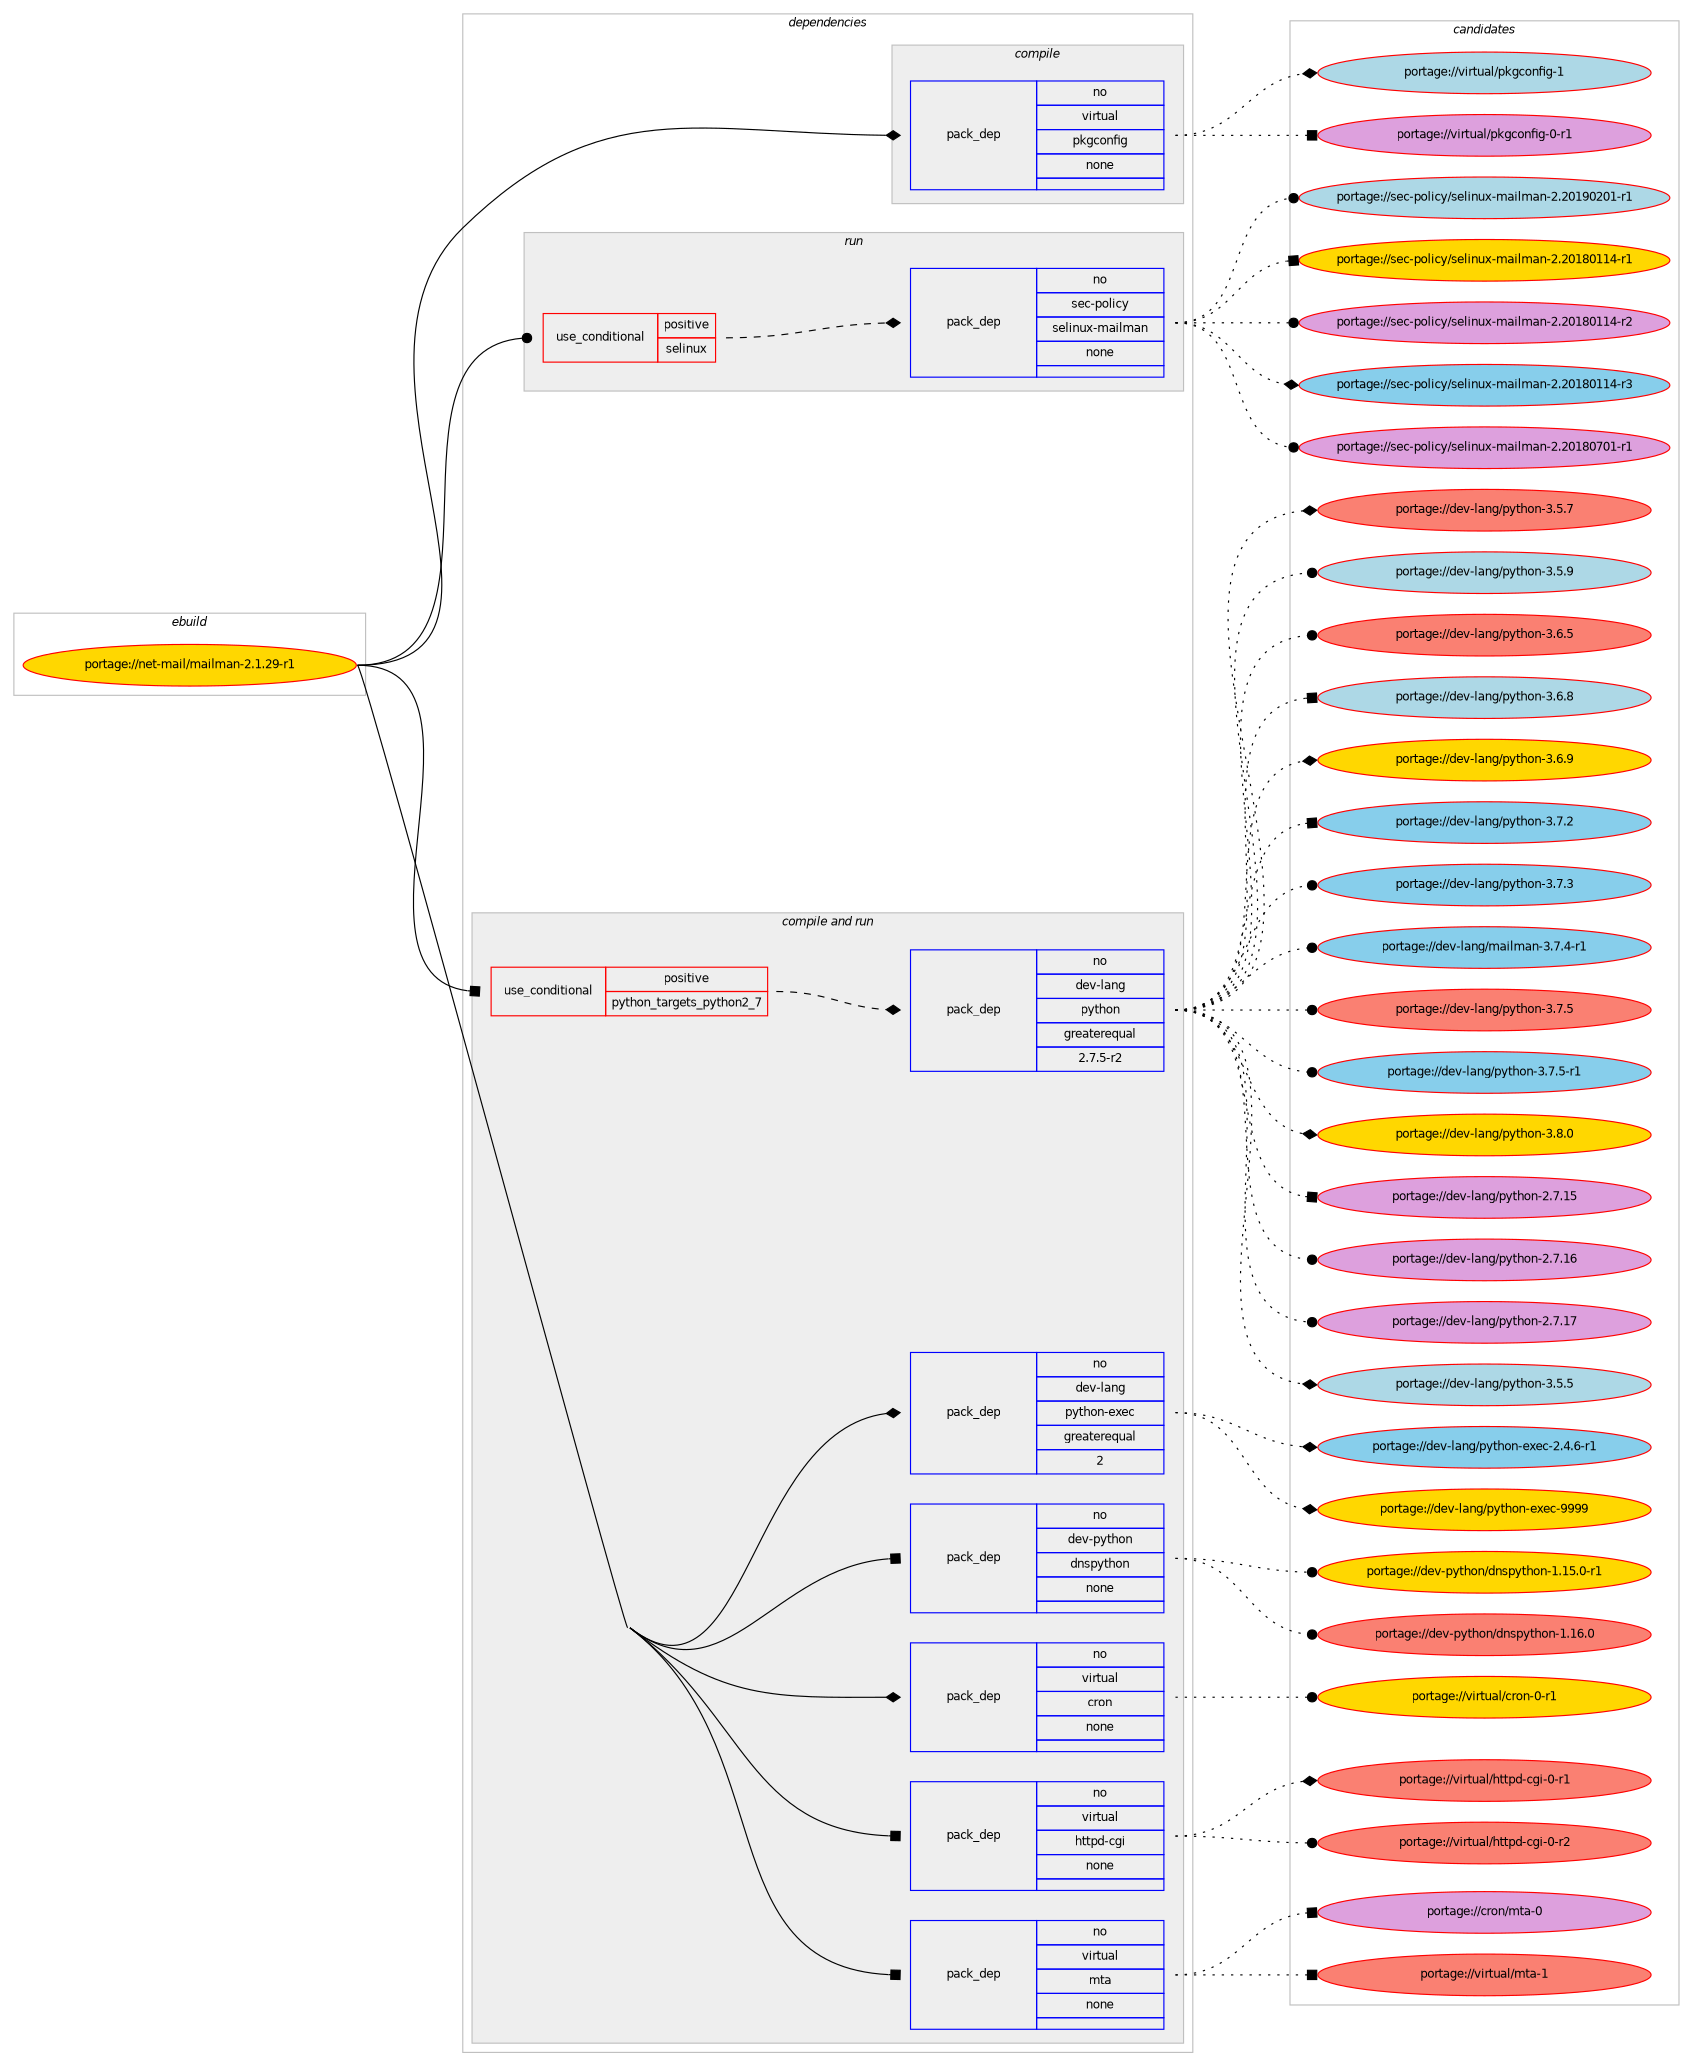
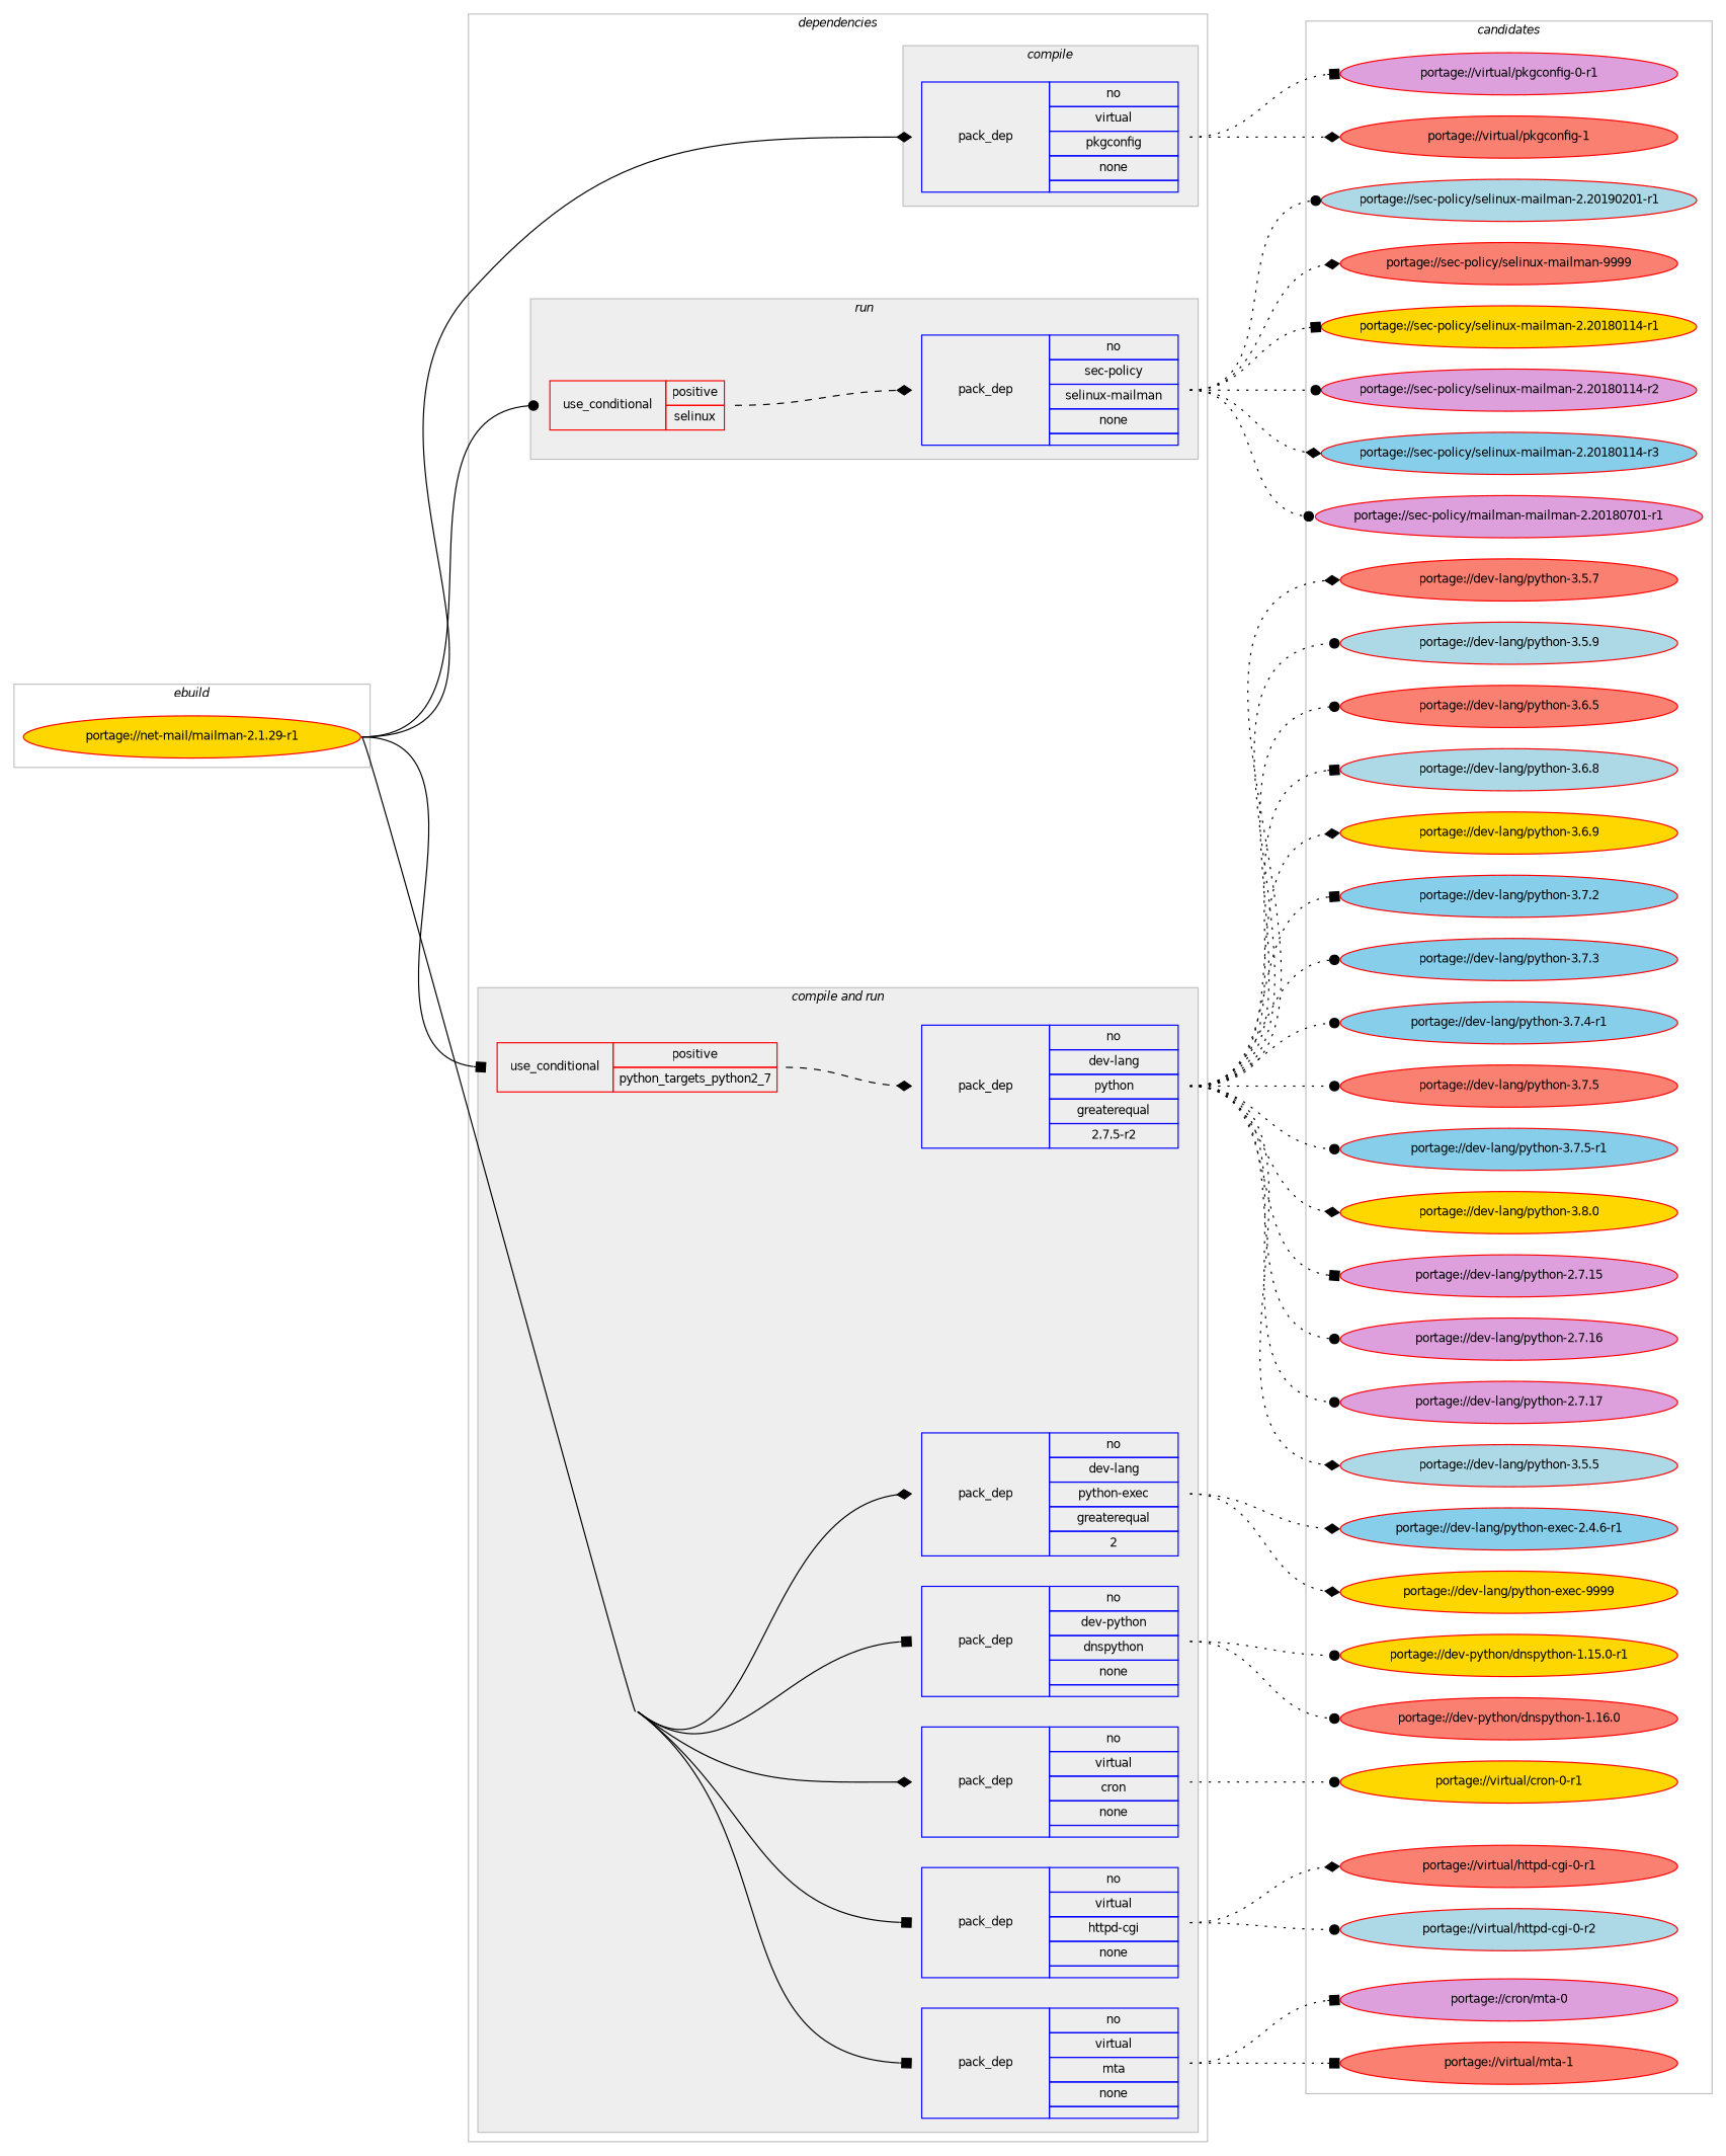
  digraph {
    compound=true
    concentrate=true
    fontname=Helvetica
    fontsize=10
    newrank=true
    rankdir=LR
    ranksep=1.5
    node [color=red fontname=Helvetica fontsize=10 style=filled]
    edge [arrowhead=dot headport=w style=dotted tailport=e weight=100]
    n1 [fillcolor=gold label="portage://net-mail/mailman-2.1.29-r1" width=4]
    n2 [color=blue label=<<TABLE BORDER="0" CELLBORDER="1" CELLSPACING="0" CELLPADDING="4" WIDTH="220"><TR><TD ROWSPAN="6" CELLPADDING="30">pack_dep</TD></TR><TR><TD WIDTH="110">no</TD></TR><TR><TD>virtual</TD></TR><TR><TD>pkgconfig</TD></TR><TR><TD>none</TD></TR><TR><TD></TD></TR></TABLE>> shape=none style=""]
    n3 [color=blue label=<<TABLE BORDER="0" CELLBORDER="1" CELLSPACING="0" CELLPADDING="4" WIDTH="220"><TR><TD ROWSPAN="6" CELLPADDING="30">pack_dep</TD></TR><TR><TD WIDTH="110">no</TD></TR><TR><TD>dev-lang</TD></TR><TR><TD>python</TD></TR><TR><TD>greaterequal</TD></TR><TR><TD>2.7.5-r2</TD></TR></TABLE>> shape=none style=""]
    n4 [label=<<TABLE BORDER="0" CELLBORDER="1" CELLSPACING="0" CELLPADDING="4"><TR><TD ROWSPAN="3" CELLPADDING="10">use_conditional</TD></TR><TR><TD>positive</TD></TR><TR><TD>python_targets_python2_7</TD></TR></TABLE>> shape=none style=""]
    n5 [color=blue label=<<TABLE BORDER="0" CELLBORDER="1" CELLSPACING="0" CELLPADDING="4" WIDTH="220"><TR><TD ROWSPAN="6" CELLPADDING="30">pack_dep</TD></TR><TR><TD WIDTH="110">no</TD></TR><TR><TD>dev-lang</TD></TR><TR><TD>python-exec</TD></TR><TR><TD>greaterequal</TD></TR><TR><TD>2</TD></TR></TABLE>> shape=none style=""]
    n6 [color=blue label=<<TABLE BORDER="0" CELLBORDER="1" CELLSPACING="0" CELLPADDING="4" WIDTH="220"><TR><TD ROWSPAN="6" CELLPADDING="30">pack_dep</TD></TR><TR><TD WIDTH="110">no</TD></TR><TR><TD>dev-python</TD></TR><TR><TD>dnspython</TD></TR><TR><TD>none</TD></TR><TR><TD></TD></TR></TABLE>> shape=none style=""]
    n7 [color=blue label=<<TABLE BORDER="0" CELLBORDER="1" CELLSPACING="0" CELLPADDING="4" WIDTH="220"><TR><TD ROWSPAN="6" CELLPADDING="30">pack_dep</TD></TR><TR><TD WIDTH="110">no</TD></TR><TR><TD>virtual</TD></TR><TR><TD>cron</TD></TR><TR><TD>none</TD></TR><TR><TD></TD></TR></TABLE>> shape=none style=""]
    n8 [color=blue label=<<TABLE BORDER="0" CELLBORDER="1" CELLSPACING="0" CELLPADDING="4" WIDTH="220"><TR><TD ROWSPAN="6" CELLPADDING="30">pack_dep</TD></TR><TR><TD WIDTH="110">no</TD></TR><TR><TD>virtual</TD></TR><TR><TD>httpd-cgi</TD></TR><TR><TD>none</TD></TR><TR><TD></TD></TR></TABLE>> shape=none style=""]
    n9 [color=blue label=<<TABLE BORDER="0" CELLBORDER="1" CELLSPACING="0" CELLPADDING="4" WIDTH="220"><TR><TD ROWSPAN="6" CELLPADDING="30">pack_dep</TD></TR><TR><TD WIDTH="110">no</TD></TR><TR><TD>virtual</TD></TR><TR><TD>mta</TD></TR><TR><TD>none</TD></TR><TR><TD></TD></TR></TABLE>> shape=none style=""]
    n10 [color=blue label=<<TABLE BORDER="0" CELLBORDER="1" CELLSPACING="0" CELLPADDING="4" WIDTH="220"><TR><TD ROWSPAN="6" CELLPADDING="30">pack_dep</TD></TR><TR><TD WIDTH="110">no</TD></TR><TR><TD>sec-policy</TD></TR><TR><TD>selinux-mailman</TD></TR><TR><TD>none</TD></TR><TR><TD></TD></TR></TABLE>> shape=none style=""]
    n11 [label=<<TABLE BORDER="0" CELLBORDER="1" CELLSPACING="0" CELLPADDING="4"><TR><TD ROWSPAN="3" CELLPADDING="10">use_conditional</TD></TR><TR><TD>positive</TD></TR><TR><TD>selinux</TD></TR></TABLE>> shape=none style=""]
    n12 [fillcolor=plum label="portage://virtual/pkgconfig-0-r1" width=4]
-   n13 [fillcolor=lightblue label="portage://virtual/pkgconfig-1" width=4]
+   n13 [fillcolor=salmon label="portage://virtual/pkgconfig-1" width=4]
    n14 [fillcolor=plum label="portage://dev-lang/python-2.7.15" width=4]
    n15 [fillcolor=plum label="portage://dev-lang/python-2.7.16" width=4]
    n16 [fillcolor=plum label="portage://dev-lang/python-2.7.17" width=4]
    n17 [fillcolor=lightblue label="portage://dev-lang/python-3.5.5" width=4]
    n18 [fillcolor=salmon label="portage://dev-lang/python-3.5.7" width=4]
    n19 [fillcolor=lightblue label="portage://dev-lang/python-3.5.9" width=4]
    n20 [fillcolor=salmon label="portage://dev-lang/python-3.6.5" width=4]
    n21 [fillcolor=lightblue label="portage://dev-lang/python-3.6.8" width=4]
    n22 [fillcolor=gold label="portage://dev-lang/python-3.6.9" width=4]
    n23 [fillcolor=skyblue label="portage://dev-lang/python-3.7.2" width=4]
    n24 [fillcolor=skyblue label="portage://dev-lang/python-3.7.3" width=4]
-   n25 [fillcolor=skyblue label="portage://dev-lang/mailman-3.7.4-r1" width=4]
+   n25 [fillcolor=skyblue label="portage://dev-lang/python-3.7.4-r1" width=4]
    n26 [fillcolor=salmon label="portage://dev-lang/python-3.7.5" width=4]
    n27 [fillcolor=skyblue label="portage://dev-lang/python-3.7.5-r1" width=4]
    n28 [fillcolor=gold label="portage://dev-lang/python-3.8.0" width=4]
    n29 [fillcolor=gold label="portage://dev-python/dnspython-1.15.0-r1" width=4]
    n30 [fillcolor=salmon label="portage://dev-python/dnspython-1.16.0" width=4]
    n31 [fillcolor=skyblue label="portage://dev-lang/python-exec-2.4.6-r1" width=4]
    n32 [fillcolor=gold label="portage://dev-lang/python-exec-9999" width=4]
    n33 [fillcolor=gold label="portage://virtual/cron-0-r1" width=4]
    n34 [fillcolor=salmon label="portage://virtual/httpd-cgi-0-r1" width=4]
-   n35 [fillcolor=salmon label="portage://virtual/httpd-cgi-0-r2" width=4]
+   n35 [fillcolor=lightblue label="portage://virtual/httpd-cgi-0-r2" width=4]
    n36 [fillcolor=plum label="portage://cron/mta-0" width=4]
    n37 [fillcolor=salmon label="portage://virtual/mta-1" width=4]
    n38 [fillcolor=gold label="portage://sec-policy/selinux-mailman-2.20180114-r1" width=4]
    n39 [fillcolor=plum label="portage://sec-policy/selinux-mailman-2.20180114-r2" width=4]
    n40 [fillcolor=skyblue label="portage://sec-policy/selinux-mailman-2.20180114-r3" width=4]
-   n41 [fillcolor=plum label="portage://sec-policy/selinux-mailman-2.20180701-r1" width=4]
+   n41 [fillcolor=plum label="portage://sec-policy/mailman-mailman-2.20180701-r1" width=4]
    n42 [fillcolor=lightblue label="portage://sec-policy/selinux-mailman-2.20190201-r1" width=4]
+   n43 [fillcolor=salmon label="portage://sec-policy/selinux-mailman-9999" width=4]
    subgraph cluster_1 {
      color=gray
      label=<<i>ebuild</i>>
      rank=same
      n1
    }
    subgraph cluster_2 {
      color=gray
      label=<<i>dependencies</i>>
      subgraph cluster_3 {
        color=gray
        fillcolor="#eeeeee"
        label=<<i>compile</i>>
        style=filled
        subgraph sub_4 {
          color=gray
          fillcolor="#eeeeee"
          label=<<i>compile</i>>
          style=filled
          n2
        }
      }
      subgraph cluster_5 {
        color=gray
        fillcolor="#eeeeee"
        label=<<i>compile and run</i>>
        style=filled
        subgraph sub_6 {
          color=gray
          fillcolor="#eeeeee"
          label=<<i>compile and run</i>>
          style=filled
          n4
          subgraph sub_7 {
            color=gray
            fillcolor="#eeeeee"
            label=<<i>compile and run</i>>
            style=filled
            n3
          }
        }
        subgraph sub_8 {
          color=gray
          fillcolor="#eeeeee"
          label=<<i>compile and run</i>>
          style=filled
          n5
        }
        subgraph sub_9 {
          color=gray
          fillcolor="#eeeeee"
          label=<<i>compile and run</i>>
          style=filled
          n6
        }
        subgraph sub_10 {
          color=gray
          fillcolor="#eeeeee"
          label=<<i>compile and run</i>>
          style=filled
          n7
        }
        subgraph sub_11 {
          color=gray
          fillcolor="#eeeeee"
          label=<<i>compile and run</i>>
          style=filled
          n8
        }
        subgraph sub_12 {
          color=gray
          fillcolor="#eeeeee"
          label=<<i>compile and run</i>>
          style=filled
          n9
        }
      }
      subgraph cluster_13 {
        color=gray
        fillcolor="#eeeeee"
        label=<<i>run</i>>
        style=filled
        subgraph sub_14 {
          color=gray
          fillcolor="#eeeeee"
          label=<<i>run</i>>
          style=filled
          n11
          subgraph sub_15 {
            color=gray
            fillcolor="#eeeeee"
            label=<<i>run</i>>
            style=filled
            n10
          }
        }
      }
    }
    subgraph cluster_16 {
      color=gray
      label=<<i>candidates</i>>
      rank=same
      subgraph sub_17 {
        color=black
        label=<<i>candidates</i>>
        nodesep=1
        rank=same
        n12
        n13
      }
      subgraph sub_18 {
        color=black
        label=<<i>candidates</i>>
        nodesep=1
        rank=same
        n14
        n15
        n16
        n17
        n18
        n19
        n20
        n21
        n22
        n23
        n24
        n25
        n26
        n27
        n28
      }
      subgraph sub_19 {
        color=black
        label=<<i>candidates</i>>
        nodesep=1
        rank=same
        n29
        n30
      }
      subgraph sub_20 {
        color=black
        label=<<i>candidates</i>>
        nodesep=1
        rank=same
        n31
        n32
      }
      subgraph sub_21 {
        color=black
        label=<<i>candidates</i>>
        nodesep=1
        rank=same
        n33
      }
      subgraph sub_22 {
        color=black
        label=<<i>candidates</i>>
        nodesep=1
        rank=same
        n34
        n35
      }
      subgraph sub_23 {
        color=black
        label=<<i>candidates</i>>
        nodesep=1
        rank=same
        n36
        n37
      }
      subgraph sub_24 {
        color=black
        label=<<i>candidates</i>>
        nodesep=1
        rank=same
        n38
        n39
        n40
        n41
        n42
+       n43
      }
    }
    n1 -> n2 [arrowhead=diamond style=solid weight=20]
    n1 -> n4 [arrowhead=box style=solid weight=20]
    n1 -> n5 [arrowhead=diamond style=solid weight=20]
    n1 -> n6 [arrowhead=box style=solid weight=20]
    n1 -> n7 [arrowhead=diamond style=solid weight=20]
    n1 -> n8 [arrowhead=box style=solid weight=20]
    n1 -> n9 [arrowhead=box style=solid weight=20]
    n1 -> n11 [style=solid weight=20]
    n2 -> n12 [arrowhead=box]
    n2 -> n13 [arrowhead=diamond]
    n3 -> n14 [arrowhead=box]
    n3 -> n15
    n3 -> n16
    n3 -> n17 [arrowhead=diamond]
    n3 -> n18 [arrowhead=diamond]
    n3 -> n19
    n3 -> n20
    n3 -> n21 [arrowhead=box]
    n3 -> n22 [arrowhead=diamond]
    n3 -> n23 [arrowhead=box]
    n3 -> n24
    n3 -> n25
    n3 -> n26
    n3 -> n27
    n3 -> n28 [arrowhead=diamond]
    n4 -> n3 [arrowhead=diamond style=dashed weight=20]
    n5 -> n31 [arrowhead=diamond]
    n5 -> n32 [arrowhead=diamond]
    n6 -> n29
    n6 -> n30
    n7 -> n33
    n8 -> n34 [arrowhead=diamond]
    n8 -> n35
    n9 -> n36 [arrowhead=box]
    n9 -> n37 [arrowhead=box]
    n10 -> n38 [arrowhead=box]
    n10 -> n39
    n10 -> n40 [arrowhead=diamond]
    n10 -> n41
    n10 -> n42
+   n10 -> n43 [arrowhead=diamond]
    n11 -> n10 [arrowhead=diamond style=dashed weight=20]
  }
